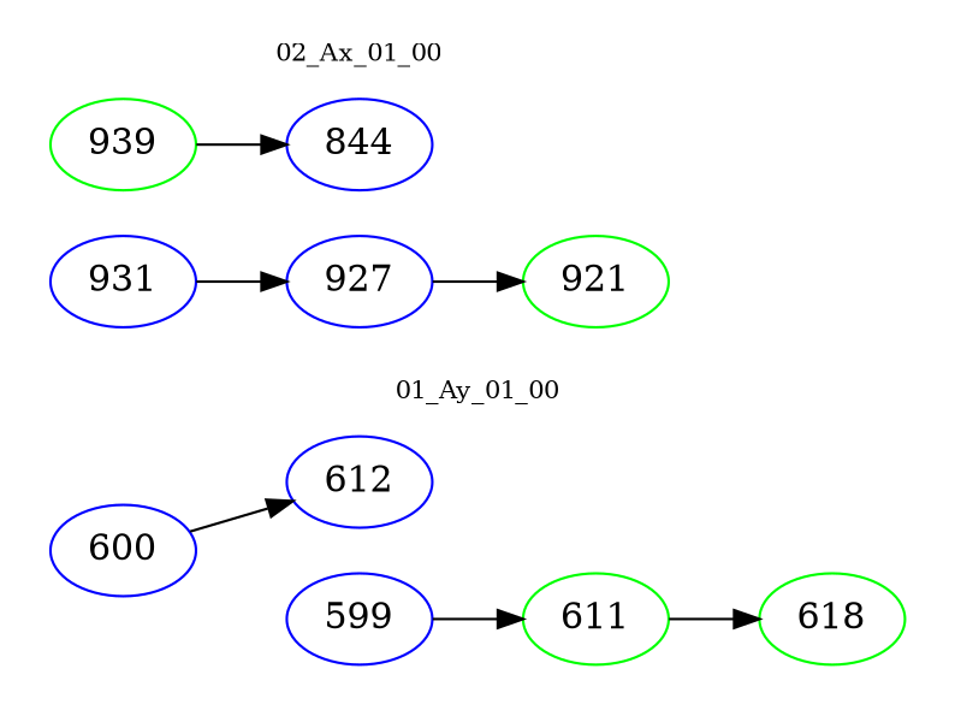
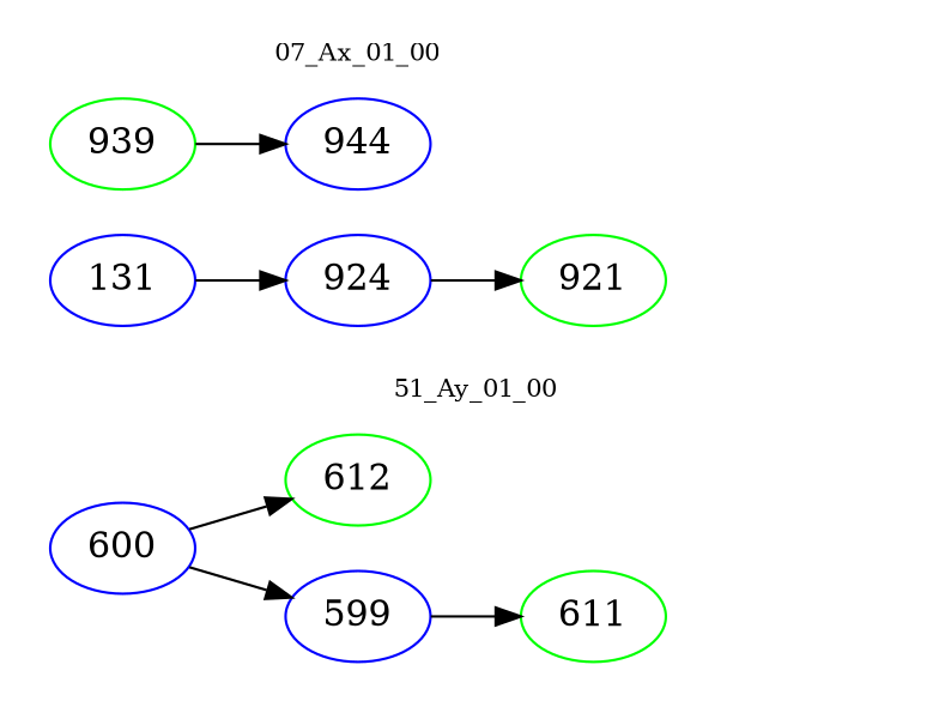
  digraph {
    rankdir=LR
    node [color=blue]
    edge [color=black]
    n1 [label=600]
    n2 [label=599]
-   n3 [label=612]
+   n3 [color=green label=612]
    n4 [color=green label=611]
-   n5 [color=green label=618]
    n6 [color=green label=939]
-   n7 [label=931]
-   n8 [label=844]
-   n9 [label=927]
+   n7 [label=131]
+   n8 [label=944]
+   n9 [label=924]
    n10 [color=green label=921]
    subgraph cluster_1 {
      color=white
      fontsize=10
-     label="01_Ay_01_00"
+     label="51_Ay_01_00"
      n1
      n2
      n3
      n4
-     n5
    }
    subgraph cluster_2 {
      color=white
      fontsize=10
-     label="02_Ax_01_00"
+     label="07_Ax_01_00"
      n6
      n7
      n8
      n9
      n10
    }
+   n1 -> n2
    n1 -> n3
    n2 -> n4
-   n4 -> n5
    n6 -> n8
    n7 -> n9
    n9 -> n10
  }
